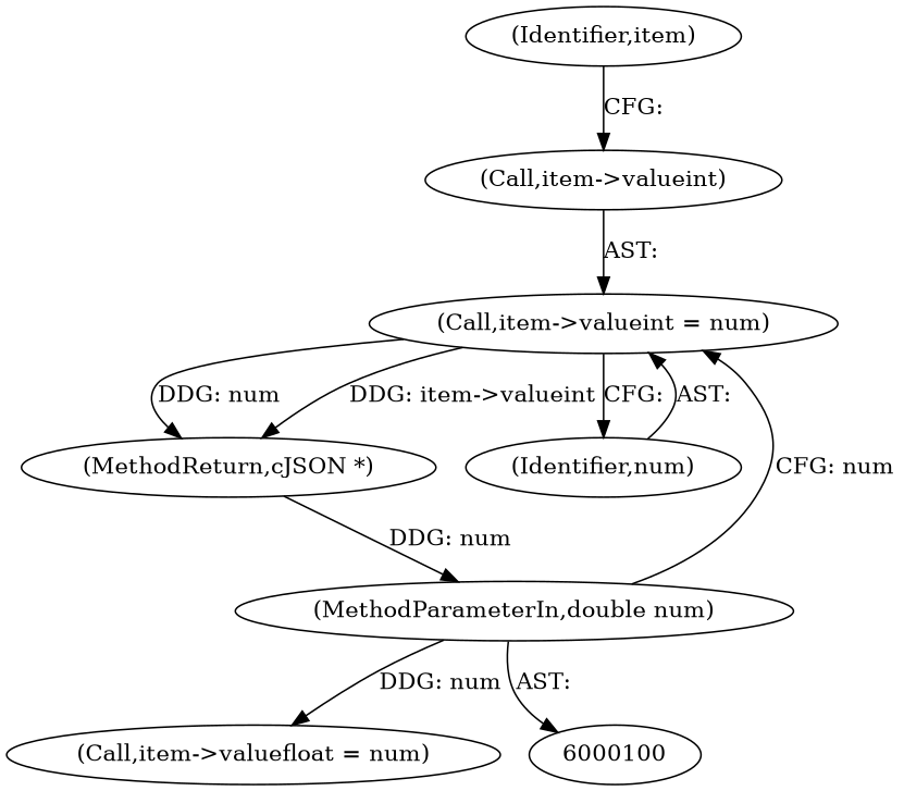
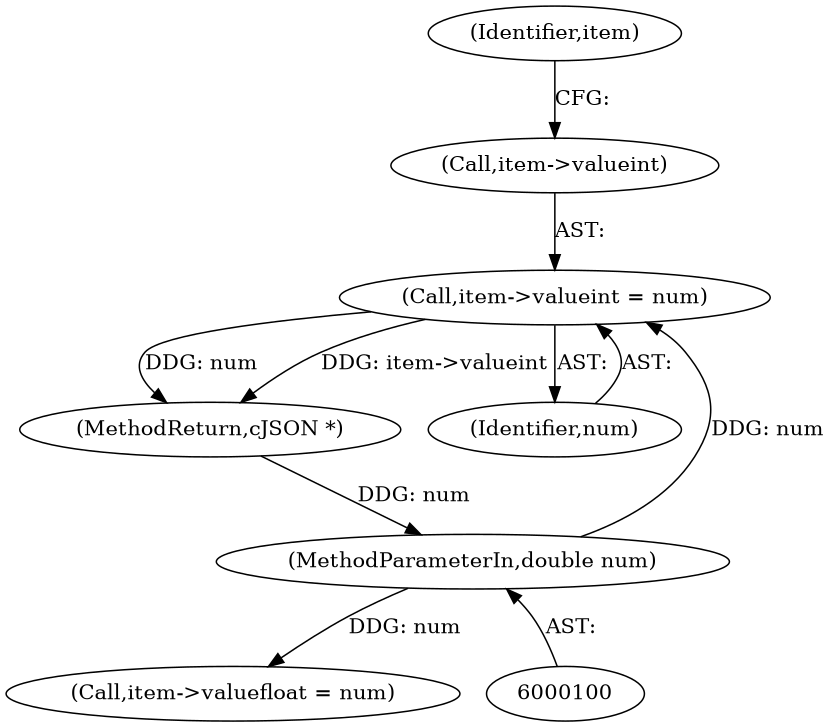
  digraph {
    fontname="DejaVu Serif"
    node [fontname="DejaVu Serif"]
    edge [fontname="DejaVu Serif"]
    n1 [label="(Call,item->valueint = num)"]
    n2 [label="(MethodReturn,cJSON *)"]
    n3 [label="(Identifier,num)"]
    n4 [label="(MethodParameterIn,double num)"]
    n5 [label="(Call,item->valuefloat = num)"]
    n6 [label=6000100]
    n7 [label="(Identifier,item)"]
    n8 [label="(Call,item->valueint)"]
    n1 -> n2 [label="DDG: num"]
    n1 -> n2 [label="DDG: item->valueint"]
-   n1 -> n3 [label="CFG: "]
+   n1 -> n3 [label="AST: "]
    n2 -> n4 [label="DDG: num"]
    n3 -> n1 [label="AST: "]
-   n4 -> n1 [label="CFG: num"]
+   n4 -> n1 [label="DDG: num"]
    n4 -> n5 [label="DDG: num"]
-   n4 -> n6 [label="AST: "]
+   n6 -> n4 [label="AST: "]
    n7 -> n8 [label="CFG: "]
    n8 -> n1 [label="AST: "]
  }
